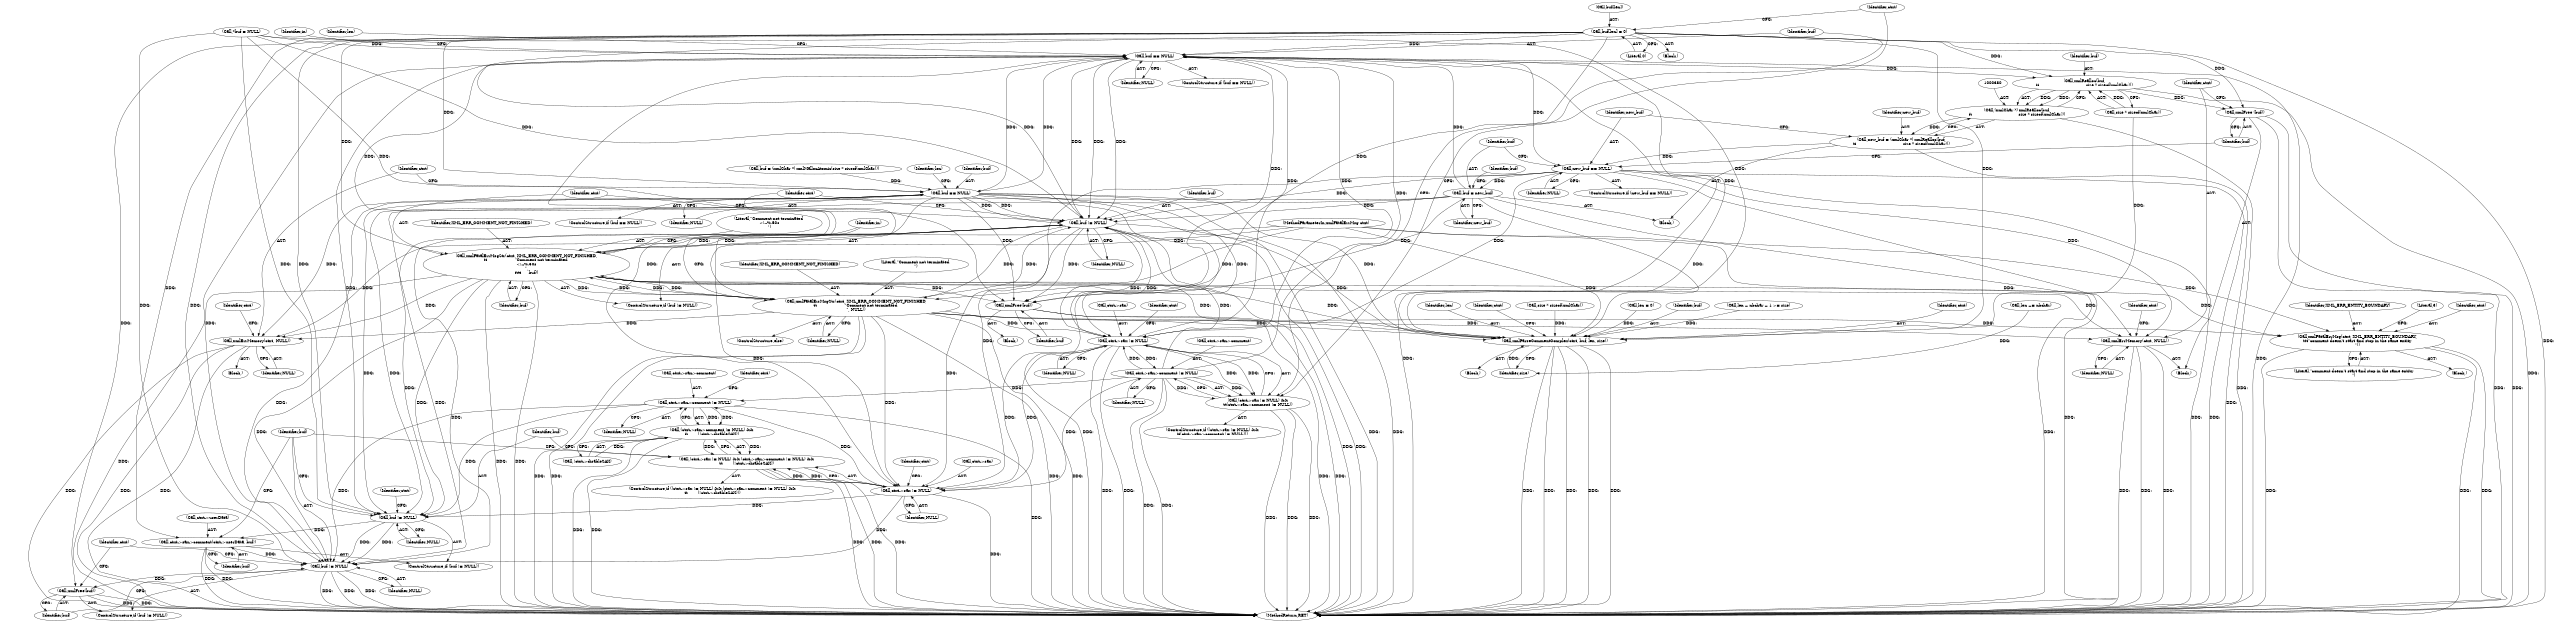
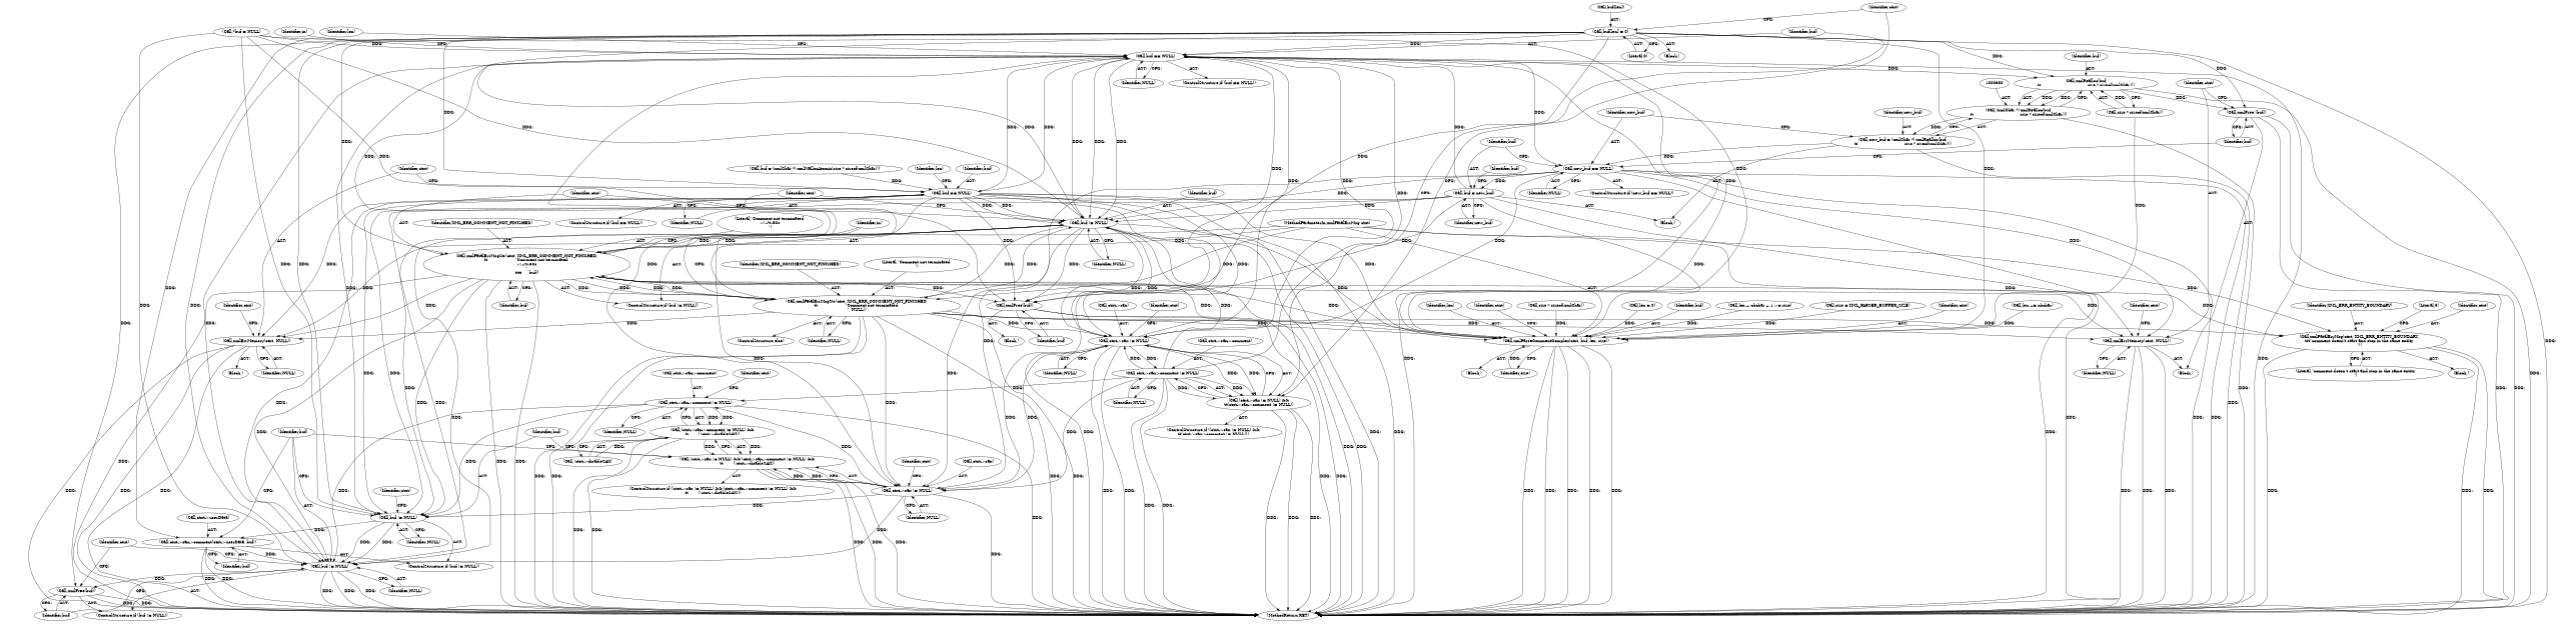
  digraph {
    n1 [label="(Call,buf[len] = 0)"]
    n2 [label="(Call,buf == NULL)"]
    n3 [label="(Call,buf != NULL)"]
    n4 [label="(Call,ctxt->sax->comment(ctxt->userData, buf))"]
    n5 [label="(Call,buf != NULL)"]
    n6 [label="(Call,xmlFree(buf))"]
    n7 [label="(Call,buf != NULL)"]
    n8 [label="(Call,xmlFree(buf))"]
    n9 [label="(Call,xmlFatalErrMsgStr(ctxt, XML_ERR_COMMENT_NOT_FINISHED,\n\t\t                      \"Comment not terminated \n<!--%.50s\n\",\n\t\t\t\t      buf))"]
    n10 [label="(Call,xmlParseCommentComplex(ctxt, buf, len, size))"]
    n11 [label="(Call,buf == NULL)"]
    n12 [label="(Call,xmlRealloc(buf,\n\t\t                                     size * sizeof(xmlChar)))"]
    n13 [label="(Call,xmlFree (buf))"]
    n14 [label="(Block,)"]
    n15 [label="(MethodReturn,RET)"]
    n16 [label="(Literal,0)"]
    n17 [label="(Call,ctxt->sax != NULL)"]
    n18 [label="(Call,ctxt->sax != NULL)"]
    n19 [label="(Call,new_buf == NULL)"]
    n20 [label="(Identifier,NULL)"]
    n21 [label="(ControlStructure,if (buf == NULL))"]
    n22 [label="(Identifier,NULL)"]
    n23 [label="(ControlStructure,if (buf != NULL))"]
    n24 [label="(Identifier,buf)"]
    n25 [label="(ControlStructure,if (buf != NULL))"]
    n26 [label="(Identifier,NULL)"]
    n27 [label="(Identifier,buf)"]
    n28 [label="(Call,xmlFatalErrMsgStr(ctxt, XML_ERR_COMMENT_NOT_FINISHED,\n\t\t                      \"Comment not terminated \n\", NULL))"]
    n29 [label="(Identifier,NULL)"]
    n30 [label="(ControlStructure,if (buf != NULL))"]
    n31 [label="(Block,)"]
    n32 [label="(Identifier,buf)"]
    n33 [label="(Call,xmlErrMemory(ctxt, NULL))"]
    n34 [label="(Call,xmlErrMemory(ctxt, NULL))"]
    n35 [label="(Call,xmlFatalErrMsg(ctxt, XML_ERR_ENTITY_BOUNDARY,\n\t\t\t\"comment doesn't start and stop in the same entity\n\"))"]
    n36 [label="(Identifier,buf)"]
    n37 [label="(Identifier,size)"]
    n38 [label="(Block,)"]
    n39 [label="(ControlStructure,if (buf == NULL))"]
    n40 [label="(Identifier,NULL)"]
    n41 [label="(Call,(xmlChar *) xmlRealloc(buf,\n\t\t                                     size * sizeof(xmlChar)))"]
    n42 [label="(Call,size * sizeof(xmlChar))"]
    n43 [label="(Block,)"]
    n44 [label="(Identifier,buf)"]
    n45 [label="(Call,(ctxt->sax != NULL) &&\n\t\t(ctxt->sax->comment != NULL))"]
    n46 [label="(Call,ctxt->sax->comment != NULL)"]
    n47 [label="(Identifier,NULL)"]
    n48 [label="(Call,ctxt->sax->comment != NULL)"]
    n49 [label="(Call,(ctxt->sax != NULL) && (ctxt->sax->comment != NULL) &&\n\t\t        (!ctxt->disableSAX))"]
    n50 [label="(Identifier,NULL)"]
    n51 [label="(Call,buf = new_buf)"]
    n52 [label="(Identifier,NULL)"]
    n53 [label="(ControlStructure,if (new_buf == NULL))"]
    n54 [label="(ControlStructure,if ((ctxt->sax != NULL) &&\n\t\t(ctxt->sax->comment != NULL)))"]
    n55 [label="(Identifier,NULL)"]
    n56 [label="(Call,(ctxt->sax->comment != NULL) &&\n\t\t        (!ctxt->disableSAX))"]
    n57 [label="(Identifier,NULL)"]
    n58 [label="(ControlStructure,if ((ctxt->sax != NULL) && (ctxt->sax->comment != NULL) &&\n\t\t        (!ctxt->disableSAX)))"]
    n59 [label="(Call,!ctxt->disableSAX)"]
    n60 [label="(ControlStructure,else)"]
    n61 [label="(Identifier,NULL)"]
    n62 [label="(Identifier,NULL)"]
    n63 [label="(Block,)"]
    n64 [label="(Identifier,NULL)"]
    n65 [label="(Block,)"]
    n66 [label="(Literal,\"comment doesn't start and stop in the same entity\n\")"]
    n67 [label="(Call,new_buf = (xmlChar *) xmlRealloc(buf,\n\t\t                                     size * sizeof(xmlChar)))"]
    n68 [label="(Block,)"]
    n69 [label="(Identifier,new_buf)"]
    n70 [label="(Call,ctxt->sax)"]
    n71 [label="(Identifier,ctxt)"]
    n72 [label="(Call,len = 0)"]
    n73 [label="(Call,buf[len])"]
    n74 [label="(Identifier,ctxt)"]
    n75 [label="(MethodParameterIn,xmlFatalErrMsg ctxt)"]
    n76 [label="(Identifier,ctxt)"]
    n77 [label="(Identifier,len)"]
    n78 [label="(Identifier,XML_ERR_COMMENT_NOT_FINISHED)"]
    n79 [label="(Identifier,ctxt)"]
    n80 [label="(Identifier,buf)"]
    n81 [label="(Identifier,ctxt)"]
    n82 [label="(Identifier,buf)"]
    n83 [label="(Identifier,buf)"]
    n84 [label="(Call,buf = (xmlChar *) xmlMallocAtomic(size * sizeof(xmlChar)))"]
    n85 [label="(Identifier,buf)"]
    n86 [label="(Identifier,ctxt)"]
    n87 [label="(Call,ctxt->sax->comment)"]
    n88 [label="(Call,*buf = NULL)"]
    n89 [label="(Call,ctxt->sax)"]
    n90 [label="(Identifier,buf)"]
    n91 [label="(Identifier,ctxt)"]
    n92 [label="(Literal,3)"]
    n93 [label="(Call,len + nbchar + 1 >= size)"]
    n94 [label="(Call,len += nbchar)"]
    n95 [label="(Identifier,ctxt)"]
    n96 [label="(Identifier,buf)"]
    n97 [label="(Call,ctxt->userData)"]
+   n98 [label="(Call,size = XML_PARSER_BUFFER_SIZE)"]
    n99 [label="(Identifier,ctxt)"]
    n100 [label="(Identifier,ctxt)"]
    n101 [label="(Identifier,ctxt)"]
    n102 [label="(Identifier,len)"]
    n103 [label="(Call,ctxt->sax->comment)"]
    n104 [label="(Identifier,buf)"]
    n105 [label="(Literal,\"Comment not terminated \n\")"]
    n106 [label="(Identifier,ctxt)"]
    n107 [label="(Identifier,len)"]
    n108 [label="(Literal,\"Comment not terminated \n<!--%.50s\n\")"]
    n109 [label="(Identifier,new_buf)"]
    n110 [label="(Identifier,buf)"]
    n111 [label="(Identifier,in)"]
    n112 [label="(Identifier,ctxt)"]
    n113 [label="(Identifier,XML_ERR_COMMENT_NOT_FINISHED)"]
    n114 [label="(Identifier,buf)"]
    n115 [label="(Identifier,ctxt)"]
    n116 [label="(Identifier,in)"]
    n117 [label="(Identifier,ctxt)"]
    n118 [label="(Call,size * sizeof(xmlChar))"]
    n119 [label="(Identifier,XML_ERR_ENTITY_BOUNDARY)"]
    n120 [label="(Identifier,new_buf)"]
    1000380
    n1 -> n2 [label="DDG: "]
    n1 -> n3 [label="DDG: "]
    n1 -> n4 [label="DDG: "]
    n1 -> n5 [label="DDG: "]
    n1 -> n6 [label="DDG: "]
    n1 -> n7 [label="DDG: "]
    n1 -> n8 [label="DDG: "]
    n1 -> n9 [label="DDG: "]
    n1 -> n10 [label="DDG: "]
    n1 -> n11 [label="DDG: "]
    n1 -> n12 [label="DDG: "]
    n1 -> n13 [label="DDG: "]
    n1 -> n14 [label="AST: "]
    n1 -> n15 [label="DDG: "]
    n1 -> n16 [label="CFG: "]
    n2 -> n3 [label="DDG: "]
    n2 -> n5 [label="DDG: "]
    n2 -> n7 [label="DDG: "]
    n2 -> n7 [label="DDG: "]
    n2 -> n8 [label="DDG: "]
    n2 -> n10 [label="DDG: "]
    n2 -> n11 [label="DDG: "]
    n2 -> n12 [label="DDG: "]
    n2 -> n15 [label="DDG: "]
    n2 -> n15 [label="DDG: "]
    n2 -> n17 [label="DDG: "]
    n2 -> n18 [label="DDG: "]
    n2 -> n19 [label="DDG: "]
    n2 -> n20 [label="CFG: "]
    n2 -> n21 [label="AST: "]
    n3 -> n4 [label="DDG: "]
    n3 -> n5 [label="DDG: "]
    n3 -> n5 [label="DDG: "]
    n3 -> n22 [label="CFG: "]
    n3 -> n23 [label="AST: "]
    n4 -> n5 [label="DDG: "]
    n4 -> n15 [label="DDG: "]
    n4 -> n15 [label="DDG: "]
    n4 -> n23 [label="AST: "]
    n4 -> n24 [label="CFG: "]
    n5 -> n6 [label="DDG: "]
    n5 -> n15 [label="DDG: "]
    n5 -> n15 [label="DDG: "]
    n5 -> n15 [label="DDG: "]
    n5 -> n25 [label="AST: "]
    n5 -> n26 [label="CFG: "]
    n6 -> n15 [label="DDG: "]
    n6 -> n15 [label="DDG: "]
    n6 -> n25 [label="AST: "]
    n6 -> n27 [label="CFG: "]
    n7 -> n2 [label="DDG: "]
    n7 -> n3 [label="DDG: "]
    n7 -> n5 [label="DDG: "]
    n7 -> n8 [label="DDG: "]
    n7 -> n9 [label="DDG: "]
    n7 -> n10 [label="DDG: "]
    n7 -> n15 [label="DDG: "]
    n7 -> n15 [label="DDG: "]
    n7 -> n17 [label="DDG: "]
    n7 -> n18 [label="DDG: "]
    n7 -> n28 [label="DDG: "]
    n7 -> n29 [label="CFG: "]
    n7 -> n30 [label="AST: "]
    n8 -> n15 [label="DDG: "]
    n8 -> n15 [label="DDG: "]
    n8 -> n31 [label="AST: "]
    n8 -> n32 [label="CFG: "]
    n9 -> n2 [label="DDG: "]
    n9 -> n3 [label="DDG: "]
    n9 -> n5 [label="DDG: "]
    n9 -> n7 [label="DDG: "]
    n9 -> n8 [label="DDG: "]
    n9 -> n10 [label="DDG: "]
    n9 -> n10 [label="DDG: "]
    n9 -> n15 [label="DDG: "]
    n9 -> n15 [label="DDG: "]
    n9 -> n15 [label="DDG: "]
    n9 -> n28 [label="DDG: "]
    n9 -> n28 [label="DDG: "]
    n9 -> n30 [label="AST: "]
    n9 -> n33 [label="DDG: "]
    n9 -> n34 [label="DDG: "]
    n9 -> n35 [label="DDG: "]
    n9 -> n36 [label="CFG: "]
    n10 -> n15 [label="DDG: "]
    n10 -> n15 [label="DDG: "]
    n10 -> n15 [label="DDG: "]
    n10 -> n15 [label="DDG: "]
    n10 -> n15 [label="DDG: "]
    n10 -> n37 [label="CFG: "]
    n10 -> n38 [label="AST: "]
    n11 -> n2 [label="DDG: "]
    n11 -> n3 [label="DDG: "]
    n11 -> n5 [label="DDG: "]
    n11 -> n7 [label="DDG: "]
    n11 -> n7 [label="DDG: "]
    n11 -> n8 [label="DDG: "]
    n11 -> n10 [label="DDG: "]
    n11 -> n15 [label="DDG: "]
    n11 -> n15 [label="DDG: "]
    n11 -> n15 [label="DDG: "]
    n11 -> n17 [label="DDG: "]
    n11 -> n18 [label="DDG: "]
    n11 -> n33 [label="DDG: "]
    n11 -> n39 [label="AST: "]
    n11 -> n40 [label="CFG: "]
    n12 -> n13 [label="DDG: "]
    n12 -> n15 [label="DDG: "]
    n12 -> n41 [label="AST: "]
    n12 -> n41 [label="DDG: "]
    n12 -> n41 [label="DDG: "]
    n12 -> n42 [label="CFG: "]
    n13 -> n15 [label="DDG: "]
    n13 -> n15 [label="DDG: "]
    n13 -> n43 [label="AST: "]
    n13 -> n44 [label="CFG: "]
    n16 -> n1 [label="AST: "]
    n17 -> n2 [label="DDG: "]
    n17 -> n7 [label="DDG: "]
    n17 -> n15 [label="DDG: "]
    n17 -> n15 [label="DDG: "]
    n17 -> n18 [label="DDG: "]
    n17 -> n18 [label="DDG: "]
    n17 -> n45 [label="AST: "]
    n17 -> n45 [label="DDG: "]
    n17 -> n45 [label="DDG: "]
    n17 -> n46 [label="DDG: "]
    n17 -> n47 [label="CFG: "]
    n18 -> n3 [label="DDG: "]
    n18 -> n5 [label="DDG: "]
    n18 -> n15 [label="DDG: "]
    n18 -> n48 [label="DDG: "]
    n18 -> n49 [label="AST: "]
    n18 -> n49 [label="DDG: "]
    n18 -> n49 [label="DDG: "]
    n18 -> n50 [label="CFG: "]
    n19 -> n7 [label="DDG: "]
    n19 -> n15 [label="DDG: "]
    n19 -> n15 [label="DDG: "]
    n19 -> n15 [label="DDG: "]
    n19 -> n17 [label="DDG: "]
    n19 -> n18 [label="DDG: "]
    n19 -> n34 [label="DDG: "]
    n19 -> n51 [label="DDG: "]
    n19 -> n52 [label="CFG: "]
    n19 -> n53 [label="AST: "]
    n20 -> n2 [label="AST: "]
    n22 -> n3 [label="AST: "]
    n24 -> n4 [label="AST: "]
    n26 -> n5 [label="AST: "]
    n27 -> n5 [label="CFG: "]
    n27 -> n6 [label="AST: "]
    n28 -> n7 [label="DDG: "]
    n28 -> n9 [label="DDG: "]
    n28 -> n9 [label="DDG: "]
    n28 -> n10 [label="DDG: "]
    n28 -> n15 [label="DDG: "]
    n28 -> n15 [label="DDG: "]
    n28 -> n15 [label="DDG: "]
    n28 -> n15 [label="DDG: "]
    n28 -> n17 [label="DDG: "]
    n28 -> n18 [label="DDG: "]
    n28 -> n33 [label="DDG: "]
    n28 -> n34 [label="DDG: "]
    n28 -> n35 [label="DDG: "]
    n28 -> n60 [label="AST: "]
    n28 -> n61 [label="CFG: "]
    n29 -> n7 [label="AST: "]
    n32 -> n8 [label="AST: "]
    n33 -> n15 [label="DDG: "]
    n33 -> n15 [label="DDG: "]
    n33 -> n15 [label="DDG: "]
    n33 -> n62 [label="CFG: "]
    n33 -> n63 [label="AST: "]
    n34 -> n15 [label="DDG: "]
    n34 -> n15 [label="DDG: "]
    n34 -> n15 [label="DDG: "]
    n34 -> n43 [label="AST: "]
    n34 -> n64 [label="CFG: "]
    n35 -> n15 [label="DDG: "]
    n35 -> n15 [label="DDG: "]
    n35 -> n15 [label="DDG: "]
    n35 -> n65 [label="AST: "]
    n35 -> n66 [label="CFG: "]
    n36 -> n9 [label="AST: "]
    n37 -> n10 [label="DDG: "]
    n40 -> n11 [label="AST: "]
    n41 -> n12 [label="CFG: "]
    n41 -> n15 [label="DDG: "]
    n41 -> n67 [label="AST: "]
    n41 -> n67 [label="DDG: "]
    n42 -> n10 [label="DDG: "]
    n42 -> n12 [label="AST: "]
    n42 -> n12 [label="DDG: "]
    n44 -> n13 [label="AST: "]
    n44 -> n19 [label="CFG: "]
    n45 -> n15 [label="DDG: "]
    n45 -> n15 [label="DDG: "]
    n45 -> n15 [label="DDG: "]
    n45 -> n17 [label="CFG: "]
    n45 -> n46 [label="CFG: "]
    n45 -> n54 [label="AST: "]
    n46 -> n2 [label="DDG: "]
    n46 -> n7 [label="DDG: "]
    n46 -> n15 [label="DDG: "]
    n46 -> n15 [label="DDG: "]
    n46 -> n17 [label="DDG: "]
    n46 -> n18 [label="DDG: "]
    n46 -> n45 [label="AST: "]
    n46 -> n45 [label="DDG: "]
    n46 -> n45 [label="DDG: "]
    n46 -> n48 [label="DDG: "]
    n46 -> n55 [label="CFG: "]
    n47 -> n17 [label="AST: "]
    n48 -> n3 [label="DDG: "]
    n48 -> n5 [label="DDG: "]
    n48 -> n15 [label="DDG: "]
    n48 -> n56 [label="AST: "]
    n48 -> n56 [label="DDG: "]
    n48 -> n56 [label="DDG: "]
    n48 -> n57 [label="CFG: "]
    n49 -> n15 [label="DDG: "]
    n49 -> n15 [label="DDG: "]
    n49 -> n15 [label="DDG: "]
    n49 -> n18 [label="CFG: "]
    n49 -> n56 [label="CFG: "]
    n49 -> n58 [label="AST: "]
    n50 -> n18 [label="AST: "]
    n51 -> n2 [label="DDG: "]
    n51 -> n3 [label="DDG: "]
    n51 -> n5 [label="DDG: "]
    n51 -> n7 [label="DDG: "]
    n51 -> n8 [label="DDG: "]
    n51 -> n10 [label="DDG: "]
    n51 -> n15 [label="DDG: "]
    n51 -> n68 [label="AST: "]
    n51 -> n69 [label="CFG: "]
    n52 -> n19 [label="AST: "]
    n55 -> n46 [label="AST: "]
    n56 -> n15 [label="DDG: "]
    n56 -> n15 [label="DDG: "]
    n56 -> n48 [label="CFG: "]
    n56 -> n49 [label="AST: "]
    n56 -> n49 [label="DDG: "]
    n56 -> n49 [label="DDG: "]
    n56 -> n59 [label="CFG: "]
    n57 -> n48 [label="AST: "]
    n59 -> n56 [label="AST: "]
    n59 -> n56 [label="DDG: "]
    n61 -> n28 [label="AST: "]
    n62 -> n33 [label="AST: "]
    n64 -> n34 [label="AST: "]
    n66 -> n35 [label="AST: "]
    n67 -> n15 [label="DDG: "]
    n67 -> n19 [label="DDG: "]
    n67 -> n41 [label="CFG: "]
    n67 -> n68 [label="AST: "]
    n69 -> n51 [label="AST: "]
    n70 -> n18 [label="AST: "]
    n71 -> n7 [label="CFG: "]
    n71 -> n28 [label="AST: "]
    n72 -> n10 [label="DDG: "]
    n73 -> n1 [label="AST: "]
    n74 -> n3 [label="CFG: "]
    n75 -> n9 [label="DDG: "]
-   n75 -> n10 [label="DDG: "]
+   n75 -> n10 [label="AST: "]
    n75 -> n28 [label="DDG: "]
    n75 -> n33 [label="DDG: "]
    n75 -> n34 [label="DDG: "]
    n75 -> n35 [label="DDG: "]
    n76 -> n5 [label="CFG: "]
    n76 -> n6 [label="CFG: "]
    n77 -> n2 [label="CFG: "]
    n78 -> n28 [label="AST: "]
    n79 -> n33 [label="CFG: "]
    n80 -> n3 [label="AST: "]
    n80 -> n49 [label="CFG: "]
    n81 -> n48 [label="CFG: "]
    n82 -> n10 [label="AST: "]
    n83 -> n19 [label="CFG: "]
    n83 -> n51 [label="AST: "]
    n84 -> n11 [label="DDG: "]
    n85 -> n12 [label="AST: "]
    n86 -> n11 [label="CFG: "]
    n86 -> n33 [label="AST: "]
    n87 -> n48 [label="AST: "]
    n88 -> n2 [label="DDG: "]
    n88 -> n3 [label="DDG: "]
    n88 -> n5 [label="DDG: "]
    n88 -> n7 [label="DDG: "]
    n88 -> n8 [label="DDG: "]
    n88 -> n10 [label="DDG: "]
    n89 -> n17 [label="AST: "]
    n90 -> n2 [label="AST: "]
    n90 -> n45 [label="CFG: "]
    n91 -> n13 [label="CFG: "]
    n91 -> n34 [label="AST: "]
    n92 -> n35 [label="CFG: "]
    n93 -> n10 [label="DDG: "]
-   n94 -> n37 [label="DDG: "]
+   n94 -> n10 [label="DDG: "]
    n95 -> n34 [label="CFG: "]
    n96 -> n3 [label="CFG: "]
    n96 -> n4 [label="CFG: "]
    n96 -> n5 [label="AST: "]
    n96 -> n49 [label="CFG: "]
    n97 -> n4 [label="AST: "]
+   n98 -> n10 [label="DDG: "]
    n99 -> n17 [label="CFG: "]
    n100 -> n10 [label="AST: "]
    n101 -> n7 [label="CFG: "]
    n101 -> n9 [label="AST: "]
    n102 -> n10 [label="AST: "]
    n103 -> n46 [label="AST: "]
    n104 -> n7 [label="AST: "]
    n105 -> n28 [label="AST: "]
    n106 -> n35 [label="AST: "]
    n107 -> n11 [label="CFG: "]
    n108 -> n9 [label="AST: "]
    n109 -> n67 [label="AST: "]
    n110 -> n11 [label="AST: "]
    n111 -> n2 [label="CFG: "]
    n112 -> n18 [label="CFG: "]
    n113 -> n9 [label="AST: "]
    n114 -> n51 [label="CFG: "]
    n115 -> n1 [label="CFG: "]
    n115 -> n45 [label="CFG: "]
    n116 -> n9 [label="CFG: "]
    n116 -> n28 [label="CFG: "]
    n117 -> n10 [label="CFG: "]
    n118 -> n10 [label="DDG: "]
    n119 -> n35 [label="AST: "]
    n120 -> n19 [label="AST: "]
    n120 -> n67 [label="CFG: "]
    1000380 -> n41 [label="AST: "]
  }
